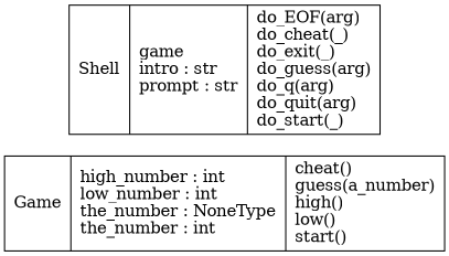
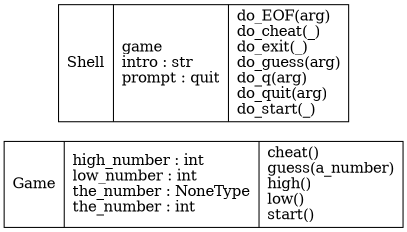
  digraph {
    rankdir=LR
    node [color=black fontcolor=black shape=record style=solid]
    n1 [label="{Game|high_number : int\llow_number : int\lthe_number : NoneType\lthe_number : int\l|cheat()\lguess(a_number)\lhigh()\llow()\lstart()\l}"]
-   n2 [label="{Shell|game\lintro : str\lprompt : str\l|do_EOF(arg)\ldo_cheat(_)\ldo_exit(_)\ldo_guess(arg)\ldo_q(arg)\ldo_quit(arg)\ldo_start(_)\l}"]
+   n2 [label="{Shell|game\lintro : str\lprompt : quit\l|do_EOF(arg)\ldo_cheat(_)\ldo_exit(_)\ldo_guess(arg)\ldo_q(arg)\ldo_quit(arg)\ldo_start(_)\l}"]
  }
